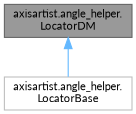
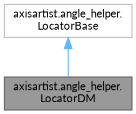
  digraph {
    fontname=Lato
    node [fontname=Lato fontsize=10 shape=box style=filled]
    n1 [color=gray40 fillcolor=grey60 fontcolor=black height=0.2 label="axisartist.angle_helper.\lLocatorDM" width=0.4]
    n2 [color=grey75 fillcolor=white height=0.2 label="axisartist.angle_helper.\lLocatorBase" width=0.4]
-   n1 -> n2 [color=steelblue1 dir=back fontname=Lato fontsize=10 labelfontname=Helvetica labelfontsize=10 style=solid]
+   n2 -> n1 [color=steelblue1 dir=back fontname=Lato fontsize=10 labelfontname=Helvetica labelfontsize=10 style=solid]
  }
